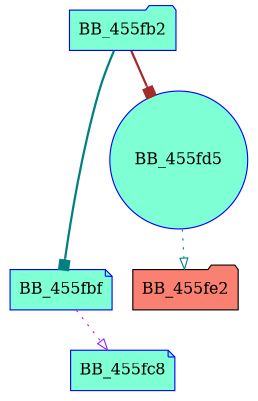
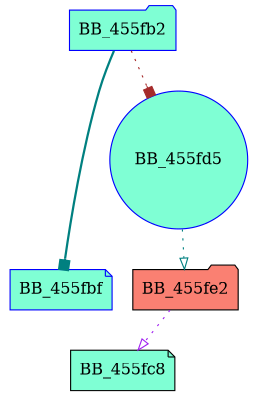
  digraph {
    node [color=blue fillcolor=aquamarine shape=folder style=filled]
    edge [arrowhead=box color=teal style=bold]
    BB_455fb2
    BB_455fbf [shape=note]
    BB_455fd5 [shape=circle]
-   BB_455fc8 [shape=note]
+   BB_455fc8 [color=black shape=note]
    BB_455fe2 [color=black fillcolor=salmon]
    BB_455fb2 -> BB_455fbf
-   BB_455fb2 -> BB_455fd5 [color=brown]
-   BB_455fbf -> BB_455fc8 [arrowhead=onormal color=purple style=dotted]
+   BB_455fb2 -> BB_455fd5 [color=brown style=dotted]
+   BB_455fe2 -> BB_455fc8 [arrowhead=onormal color=purple style=dotted]
    BB_455fd5 -> BB_455fe2 [arrowhead=onormal style=dotted]
  }
